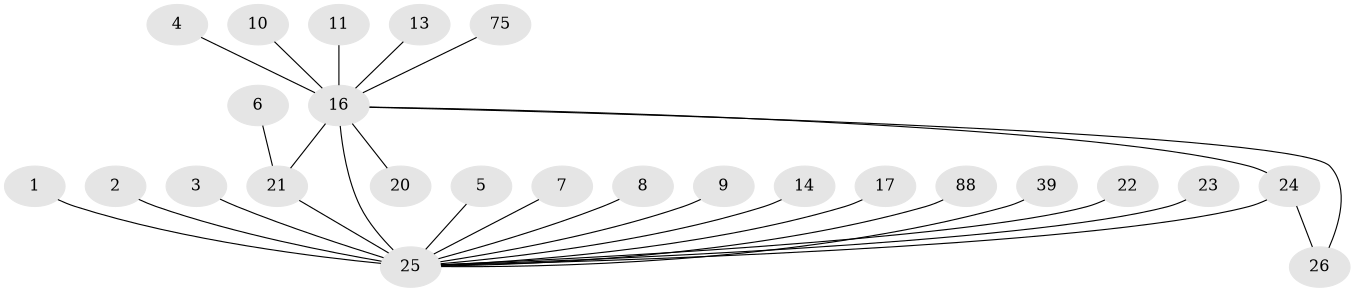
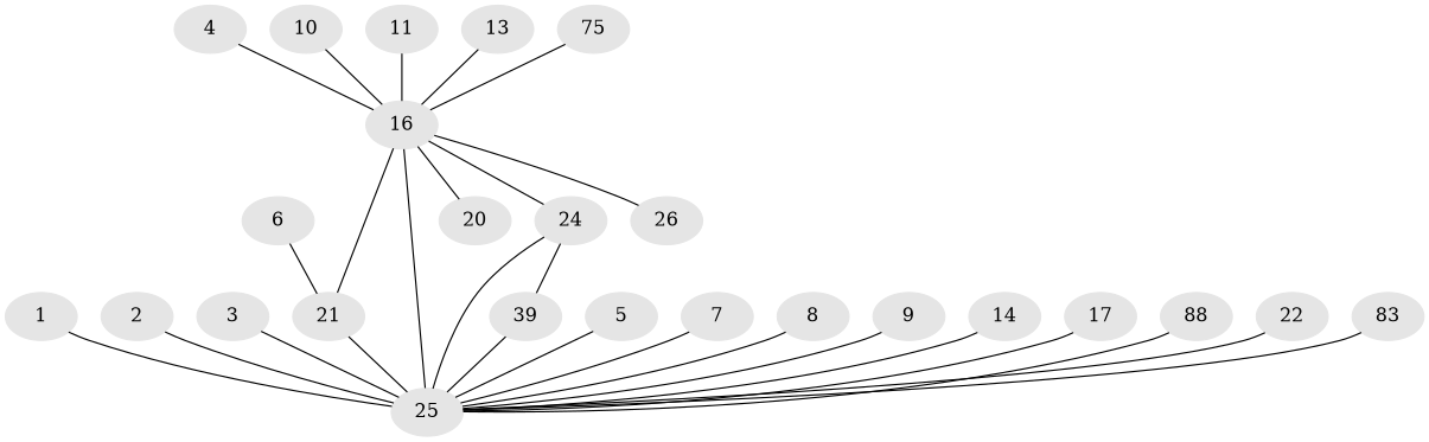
  graph {
    node [color=gray90 style=filled]
    edge [weight=1.0]
    1
    25
    2
    3
    4
    16
    21
    20
    24
    26
    5
    6
    7
    8
    9
    10
    11
    13
    14
    n20 [label=75]
    17
    n22 [label=88]
    n23 [label=39]
    22
-   23
+   23 [label=83]
    1 -- 25
    2 -- 25
    3 -- 25
    4 -- 16
    16 -- 25 [weight=6.0]
    16 -- 21
    16 -- 20
    16 -- 24
    16 -- 26
    21 -- 25 [weight=3.0]
    24 -- 25 [weight=2.0]
-   24 -- 26
+   24 -- n23
    5 -- 25
    6 -- 21
    7 -- 25
    8 -- 25
    9 -- 25
    10 -- 16
    11 -- 16
    13 -- 16
    14 -- 25
    n20 -- 16
    17 -- 25
    n22 -- 25
    n23 -- 25
    22 -- 25
    23 -- 25
  }
